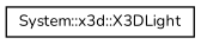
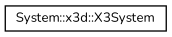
  digraph {
    rankdir=LR
    fontname=Nunito
-   n1 [color=black fillcolor=white fontname=Nunito fontsize=10 height=0.2 label="System::x3d::X3DLight" shape=record style=filled width=0.4]
+   n1 [color=black fillcolor=white fontname=Nunito fontsize=10 height=0.2 label="System::x3d::X3System" shape=record style=filled width=0.4]
  }
